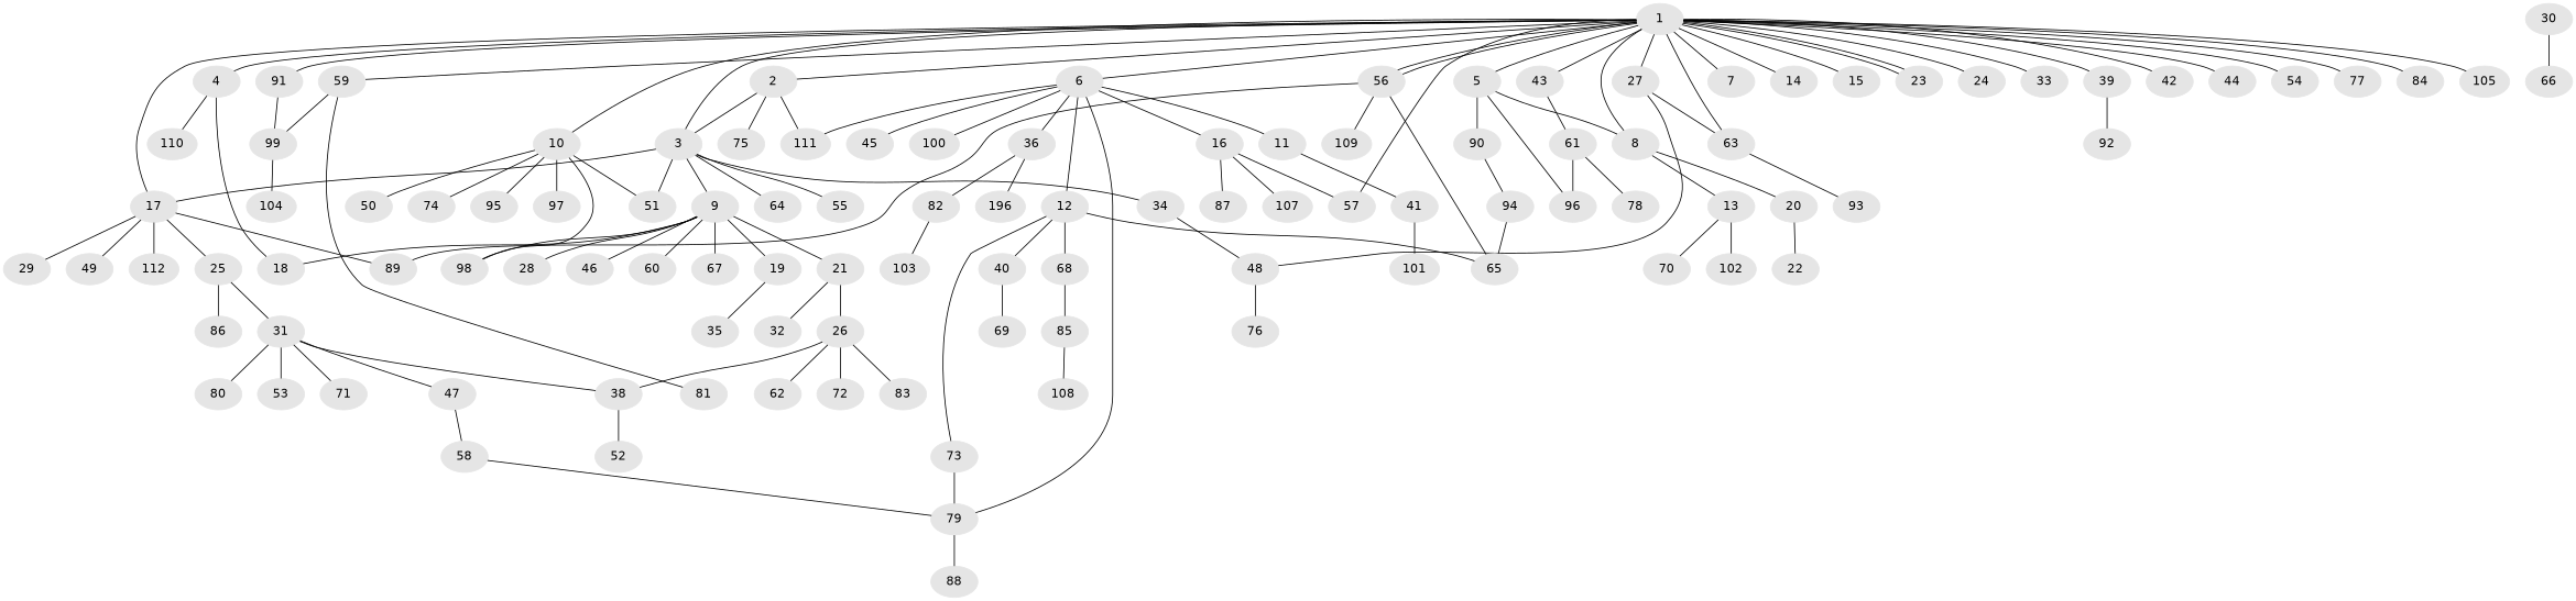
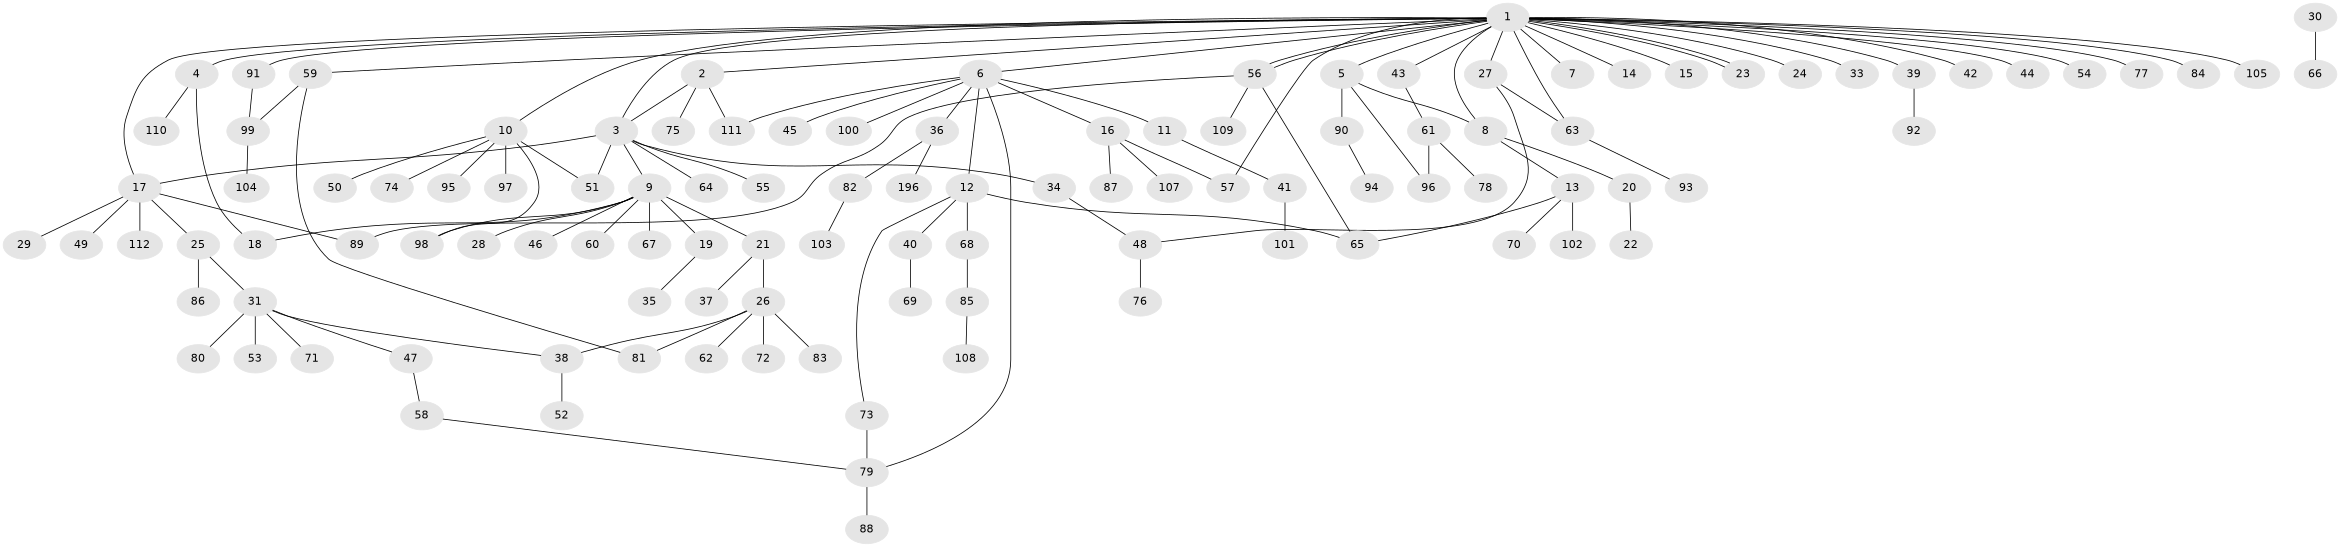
  graph {
    fontname="DejaVu Sans"
    node [color=gray90 fontname="DejaVu Sans" style=filled]
    edge [fontname="DejaVu Sans"]
    1
    2
    3
    4
    5
    6
    7
    8
    10
    14
    15
    17
    23
    24
    27
    33
    39
    42
    43
    44
    54
    56
    57
    59
    63
    77
    84
    91
    105
    75
    111
    9
    34
    51
    55
    64
    18
    110
    90
    96
    11
    12
    16
    36
    45
    79
    100
    13
    20
    98
    50
    74
    95
    97
    25
    29
    49
    89
    112
    48
    92
    61
    65
    109
    81
    99
    93
    19
    21
    28
    46
    60
    67
    94
    41
    40
    68
    73
    87
    107
    82
    n82 [label=196]
    88
    103
    70
    102
    22
    35
    26
-   37 [label=32]
+   37
    101
    69
    85
    31
    86
    38
    62
    72
    83
    30
    66
    47
    53
    71
    80
    52
    76
    58
    78
    104
    108
    1 -- 2
    1 -- 3
    1 -- 4
    1 -- 5
    1 -- 6
    1 -- 7
    1 -- 8
    1 -- 10
    1 -- 14
    1 -- 15
    1 -- 17
    1 -- 23
    1 -- 23
    1 -- 24
    1 -- 27
    1 -- 33
    1 -- 39
    1 -- 42
    1 -- 43
    1 -- 44
    1 -- 54
    1 -- 56
    1 -- 56
    1 -- 57
    1 -- 59
    1 -- 63
    1 -- 77
    1 -- 84
    1 -- 91
    1 -- 105
    2 -- 3
    2 -- 75
    2 -- 111
    3 -- 17
    3 -- 9
    3 -- 34
    3 -- 51
    3 -- 55
    3 -- 64
    4 -- 18
    4 -- 110
    5 -- 8
    5 -- 90
    5 -- 96
    6 -- 111
    6 -- 11
    6 -- 12
    6 -- 16
    6 -- 36
    6 -- 45
    6 -- 79
    6 -- 100
    8 -- 13
    8 -- 20
    10 -- 51
    10 -- 98
    10 -- 50
    10 -- 74
    10 -- 95
    10 -- 97
    17 -- 25
    17 -- 29
    17 -- 49
    17 -- 89
    17 -- 112
    27 -- 63
    27 -- 48
    39 -- 92
    43 -- 61
    56 -- 89
    56 -- 65
    56 -- 109
    59 -- 81
    59 -- 99
    63 -- 93
    91 -- 99
    9 -- 18
    9 -- 98
    9 -- 19
    9 -- 21
    9 -- 28
    9 -- 46
    9 -- 60
    9 -- 67
    34 -- 48
    90 -- 94
    11 -- 41
    12 -- 65
    12 -- 40
    12 -- 68
    12 -- 73
    16 -- 57
    16 -- 87
    16 -- 107
    36 -- 82
    36 -- n82
    79 -- 88
-   94 -- 65
+   13 -- 65
    13 -- 70
    13 -- 102
    20 -- 22
    25 -- 31
    25 -- 86
    48 -- 76
    61 -- 96
    61 -- 78
    99 -- 104
    19 -- 35
    21 -- 26
    21 -- 37
    41 -- 101
    40 -- 69
    68 -- 85
    73 -- 79
    82 -- 103
+   26 -- 81
    26 -- 38
    26 -- 62
    26 -- 72
    26 -- 83
    85 -- 108
    31 -- 38
    31 -- 47
    31 -- 53
    31 -- 71
    31 -- 80
    38 -- 52
    30 -- 66
    47 -- 58
    58 -- 79
  }
